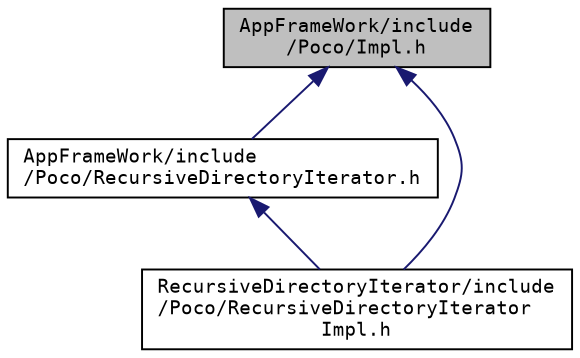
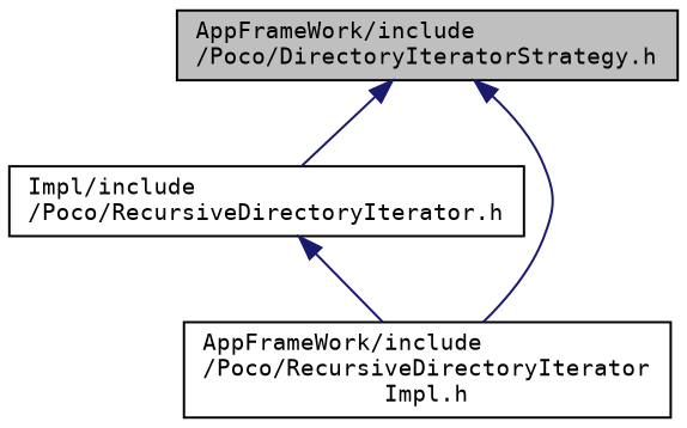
  digraph {
    fontname="DejaVu Sans Mono"
    node [color=black fillcolor=white fontname="DejaVu Sans Mono" fontsize=10 shape=record style=filled]
    edge [color=midnightblue dir=back fontname="DejaVu Sans Mono" fontsize=10 labelfontname=Helvetica labelfontsize=10 style=solid]
-   n1 [fillcolor=grey75 fontcolor=black height=0.2 label="AppFrameWork/include\l/Poco/Impl.h" width=0.4]
-   n2 [height=0.2 label="AppFrameWork/include\l/Poco/RecursiveDirectoryIterator.h" width=0.4]
-   n3 [height=0.2 label="RecursiveDirectoryIterator/include\l/Poco/RecursiveDirectoryIterator\lImpl.h" width=0.4]
+   n1 [fillcolor=grey75 fontcolor=black height=0.2 label="AppFrameWork/include\l/Poco/DirectoryIteratorStrategy.h" width=0.4]
+   n2 [height=0.2 label="Impl/include\l/Poco/RecursiveDirectoryIterator.h" width=0.4]
+   n3 [height=0.2 label="AppFrameWork/include\l/Poco/RecursiveDirectoryIterator\lImpl.h" width=0.4]
    n1 -> n2
    n1 -> n3
    n2 -> n3
  }
